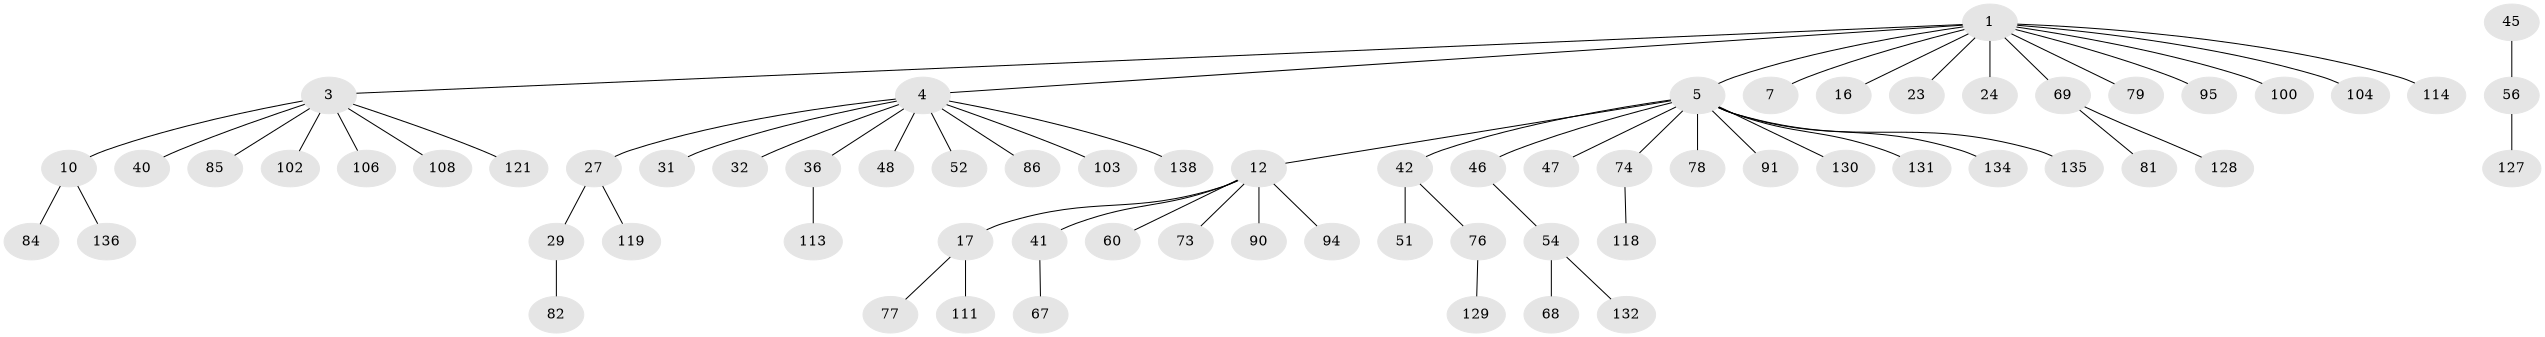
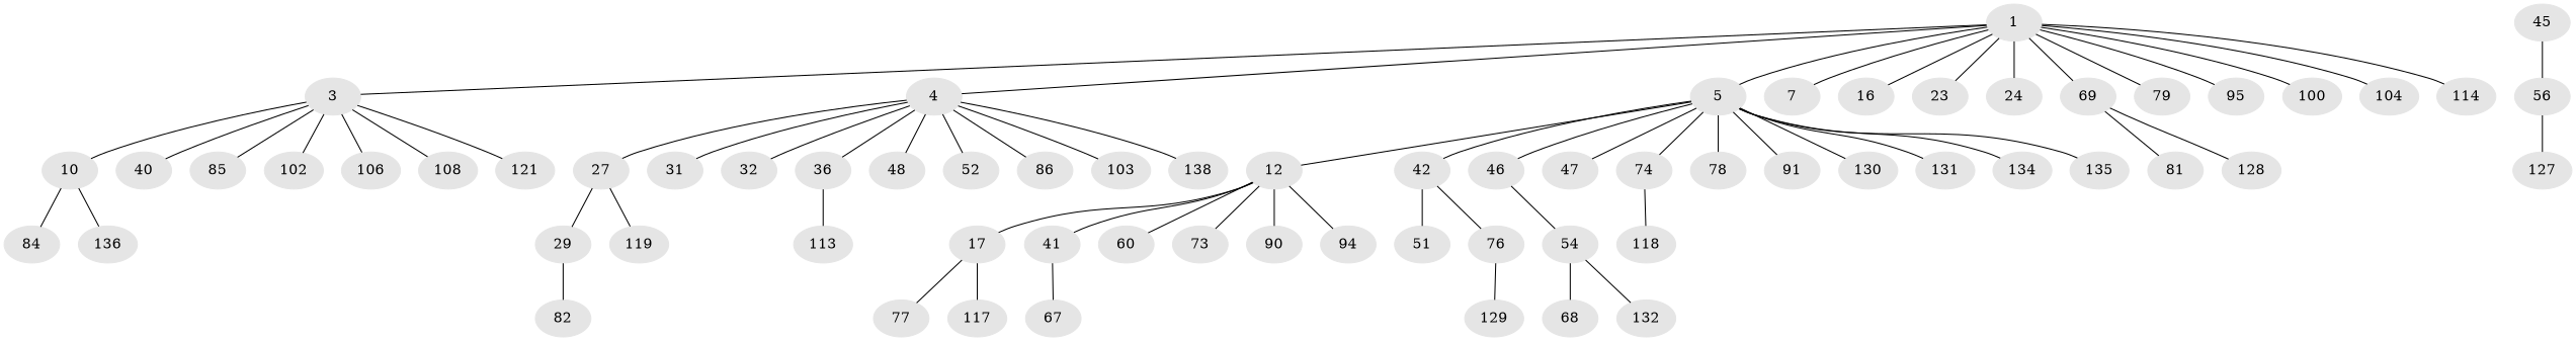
  graph {
    node [color=gray90 style=filled]
    1 [super="+2+18"]
    3 [super="+9+34+137"]
    4 [super="+6+72+15"]
    5 [super="+28+11+75+19"]
    7 [super="+43+8"]
    16
    23
    24 [super="+64"]
    69 [super="+123"]
    79
    95 [super="+116"]
    100
    104
    114
    10 [super="+59+65"]
    40
    85
    102
    106
    108
    121
    27
    31 [super="+63"]
    32 [super="+89"]
    36 [super="+101"]
    48
    52
    86 [super="+112"]
    103
    138
    12 [super="+93+13+14"]
    42 [super="+50"]
    46
    47 [super="+53+92+120+125"]
    74
    78
    91 [super="+105"]
    130
    131
    134
    135
    81
    128
    84
    136
    29 [super="+30+124"]
    119
    113
    17 [super="+25+55"]
    41
    60 [super="+71"]
    73 [super="+88"]
    90 [super="+126"]
    94 [super="+98"]
    51 [super="+70"]
    76
    54 [super="+58"]
    118
    77 [super="+87"]
-   117 [label=111]
+   117
    67
    82
    56 [super="+122"]
    45
    129
    127
    68
    132
    1 -- 3
    1 -- 4
    1 -- 5
    1 -- 7
    1 -- 16
    1 -- 23
    1 -- 24
    1 -- 69
    1 -- 79
    1 -- 95
    1 -- 100
    1 -- 104
    1 -- 114
    3 -- 10
    3 -- 40
    3 -- 85
    3 -- 102
    3 -- 106
    3 -- 108
    3 -- 121
    4 -- 27
    4 -- 31
    4 -- 32
    4 -- 36
    4 -- 48
    4 -- 52
    4 -- 86
    4 -- 103
    4 -- 138
    5 -- 12
    5 -- 42
    5 -- 46
    5 -- 47
    5 -- 74
    5 -- 78
    5 -- 91
    5 -- 130
    5 -- 131
    5 -- 134
    5 -- 135
    69 -- 81
    69 -- 128
    10 -- 84
    10 -- 136
    27 -- 29
    27 -- 119
    36 -- 113
    12 -- 17
    12 -- 41
    12 -- 60
    12 -- 73
    12 -- 90
    12 -- 94
    42 -- 51
    42 -- 76
    46 -- 54
    74 -- 118
    29 -- 82
    17 -- 77
    17 -- 117
    41 -- 67
    76 -- 129
    54 -- 68
    54 -- 132
    56 -- 127
    45 -- 56
  }
